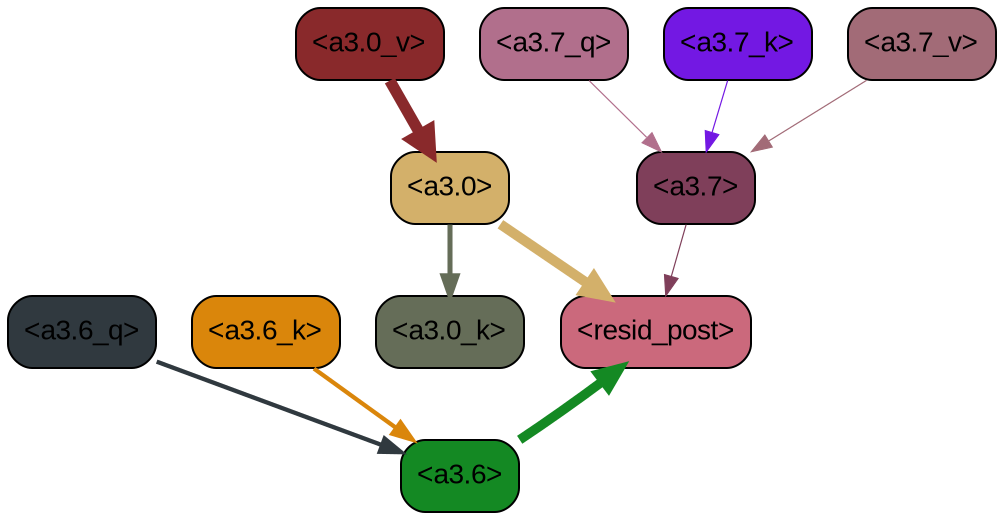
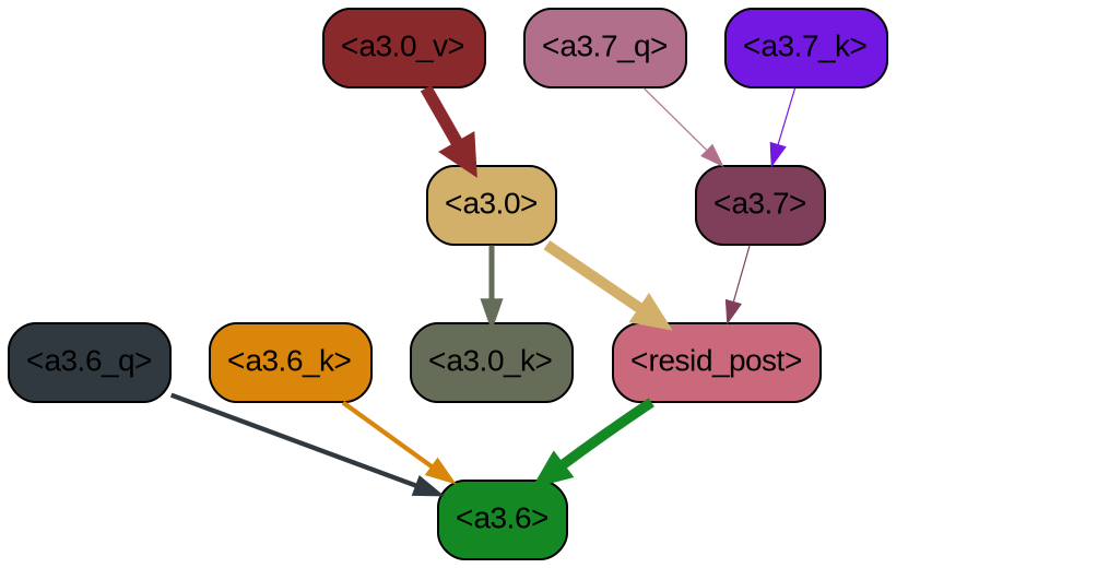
  strict digraph {
    fontname="Liberation Sans"
    splines=true
    node [color=black fontname="Liberation Sans" shape=box style="filled, rounded"]
    edge [fontname="Liberation Sans" penwidth=0.6]
    "<a3.7>" [fillcolor="#7f3f5a"]
    "<resid_post>" [fillcolor="#cb697c"]
    "<a3.6>" [fillcolor="#148923"]
    "<a3.0>" [fillcolor="#d3b06a"]
    "<a3.0_k>" [fillcolor="#656d58"]
    "<a3.7_q>" [fillcolor="#b16f8c"]
    "<a3.6_q>" [fillcolor="#30393f"]
    "<a3.7_k>" [fillcolor="#7318e3"]
    "<a3.6_k>" [fillcolor="#da860b"]
-   "<a3.7_v>" [fillcolor="#a26b77"]
    "<a3.0_v>" [fillcolor="#89292b"]
    "<a3.7>" -> "<resid_post>" [color="#7f3f5a"]
-   "<a3.6>" -> "<resid_post>" [color="#148923" penwidth=4.749041676521301]
+   "<resid_post>" -> "<a3.6>" [color="#148923" penwidth=4.749041676521301]
    "<a3.0>" -> "<resid_post>" [color="#d3b06a" penwidth=5.004215121269226]
    "<a3.0>" -> "<a3.0_k>" [color="#656d58" penwidth=2.520303964614868]
    "<a3.7_q>" -> "<a3.7>" [color="#b16f8c"]
    "<a3.6_q>" -> "<a3.6>" [color="#30393f" penwidth=2.160832464694977]
    "<a3.7_k>" -> "<a3.7>" [color="#7318e3"]
    "<a3.6_k>" -> "<a3.6>" [color="#da860b" penwidth=2.13908451795578]
-   "<a3.7_v>" -> "<a3.7>" [color="#a26b77"]
    "<a3.0_v>" -> "<a3.0>" [color="#89292b" penwidth=5.680712580680847]
  }
